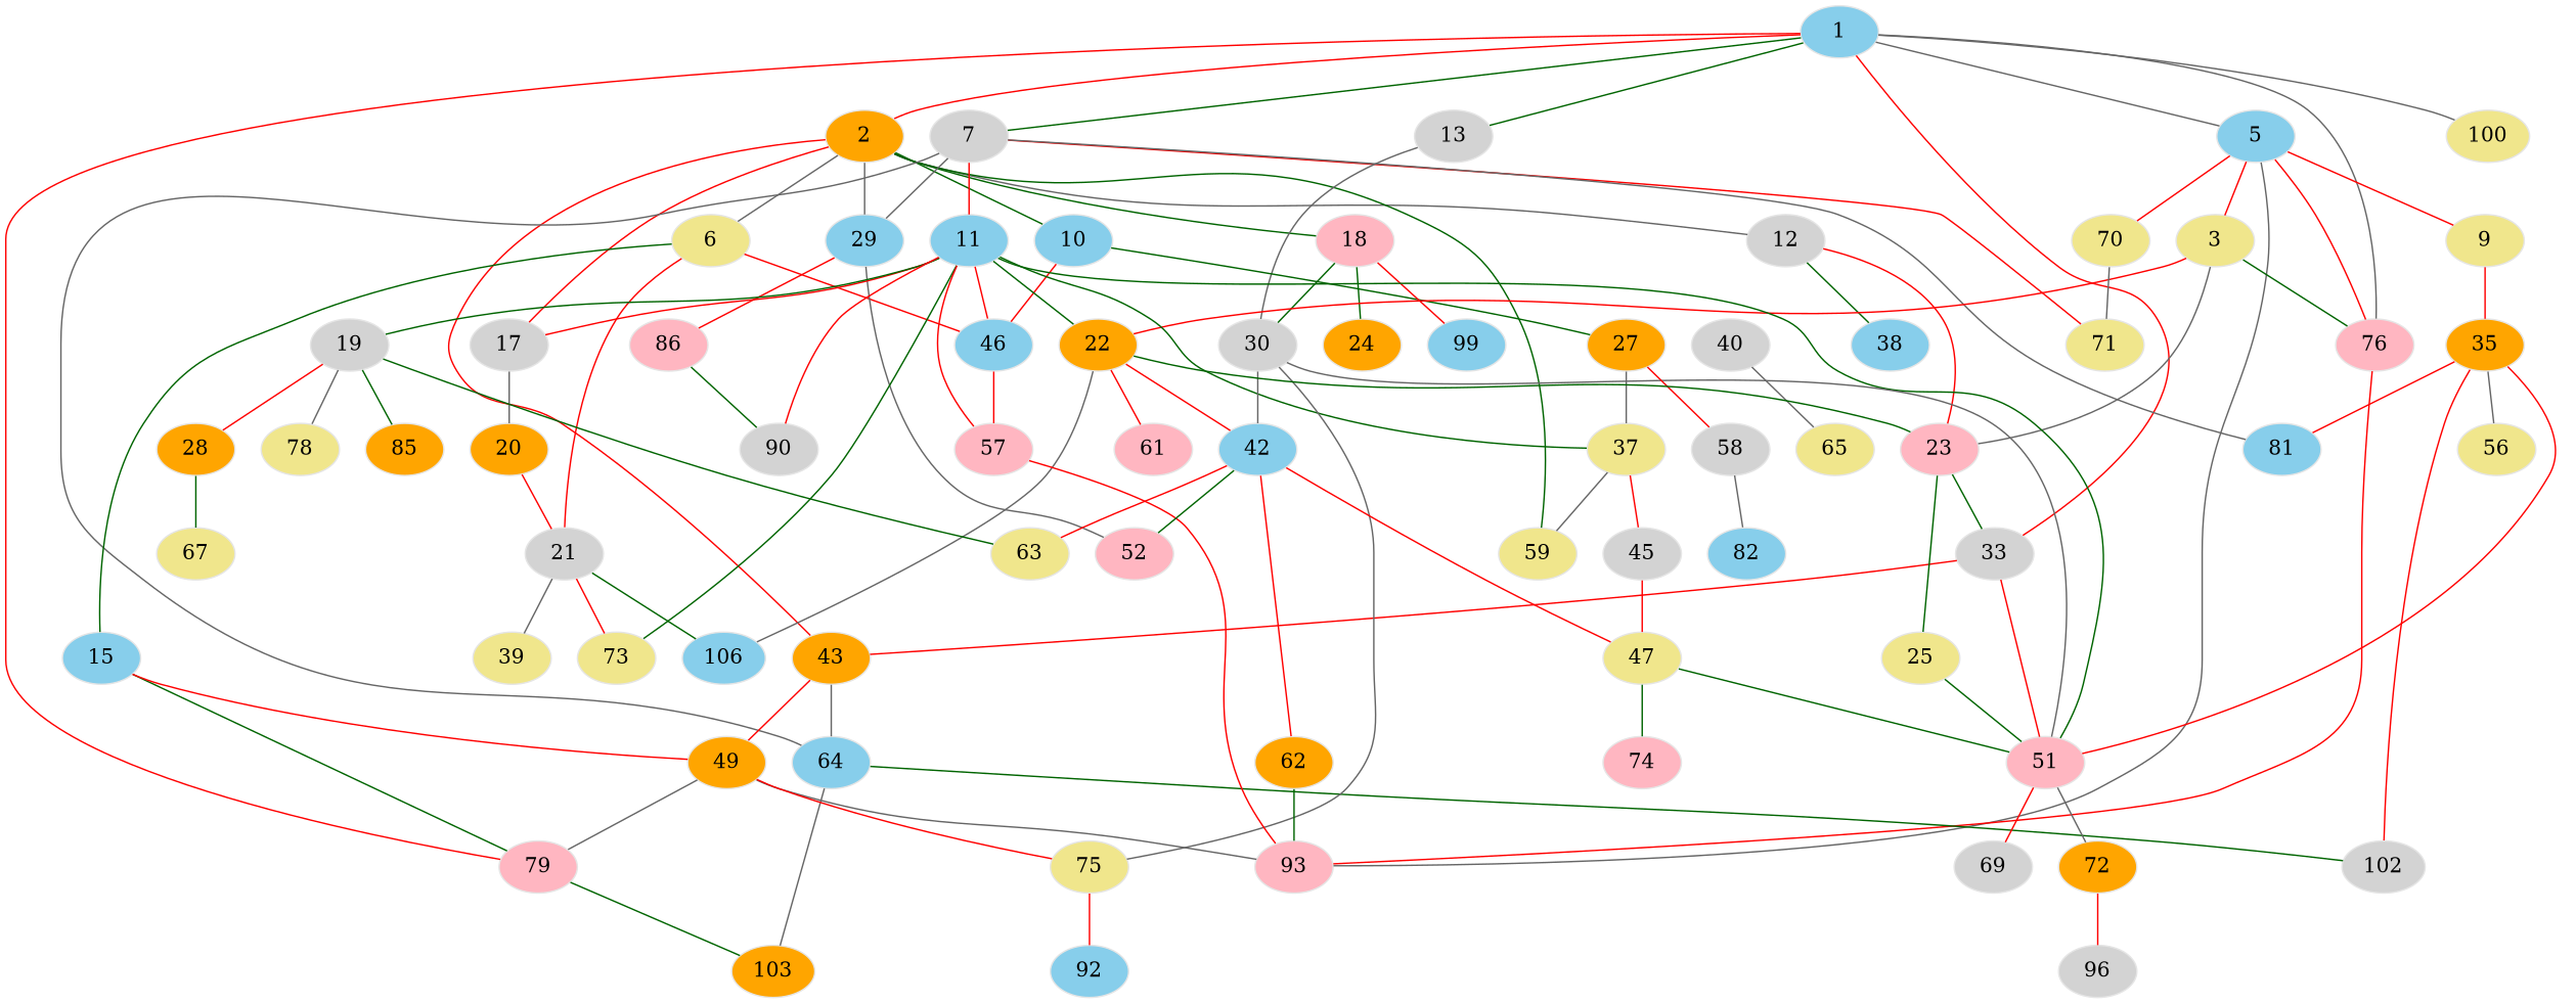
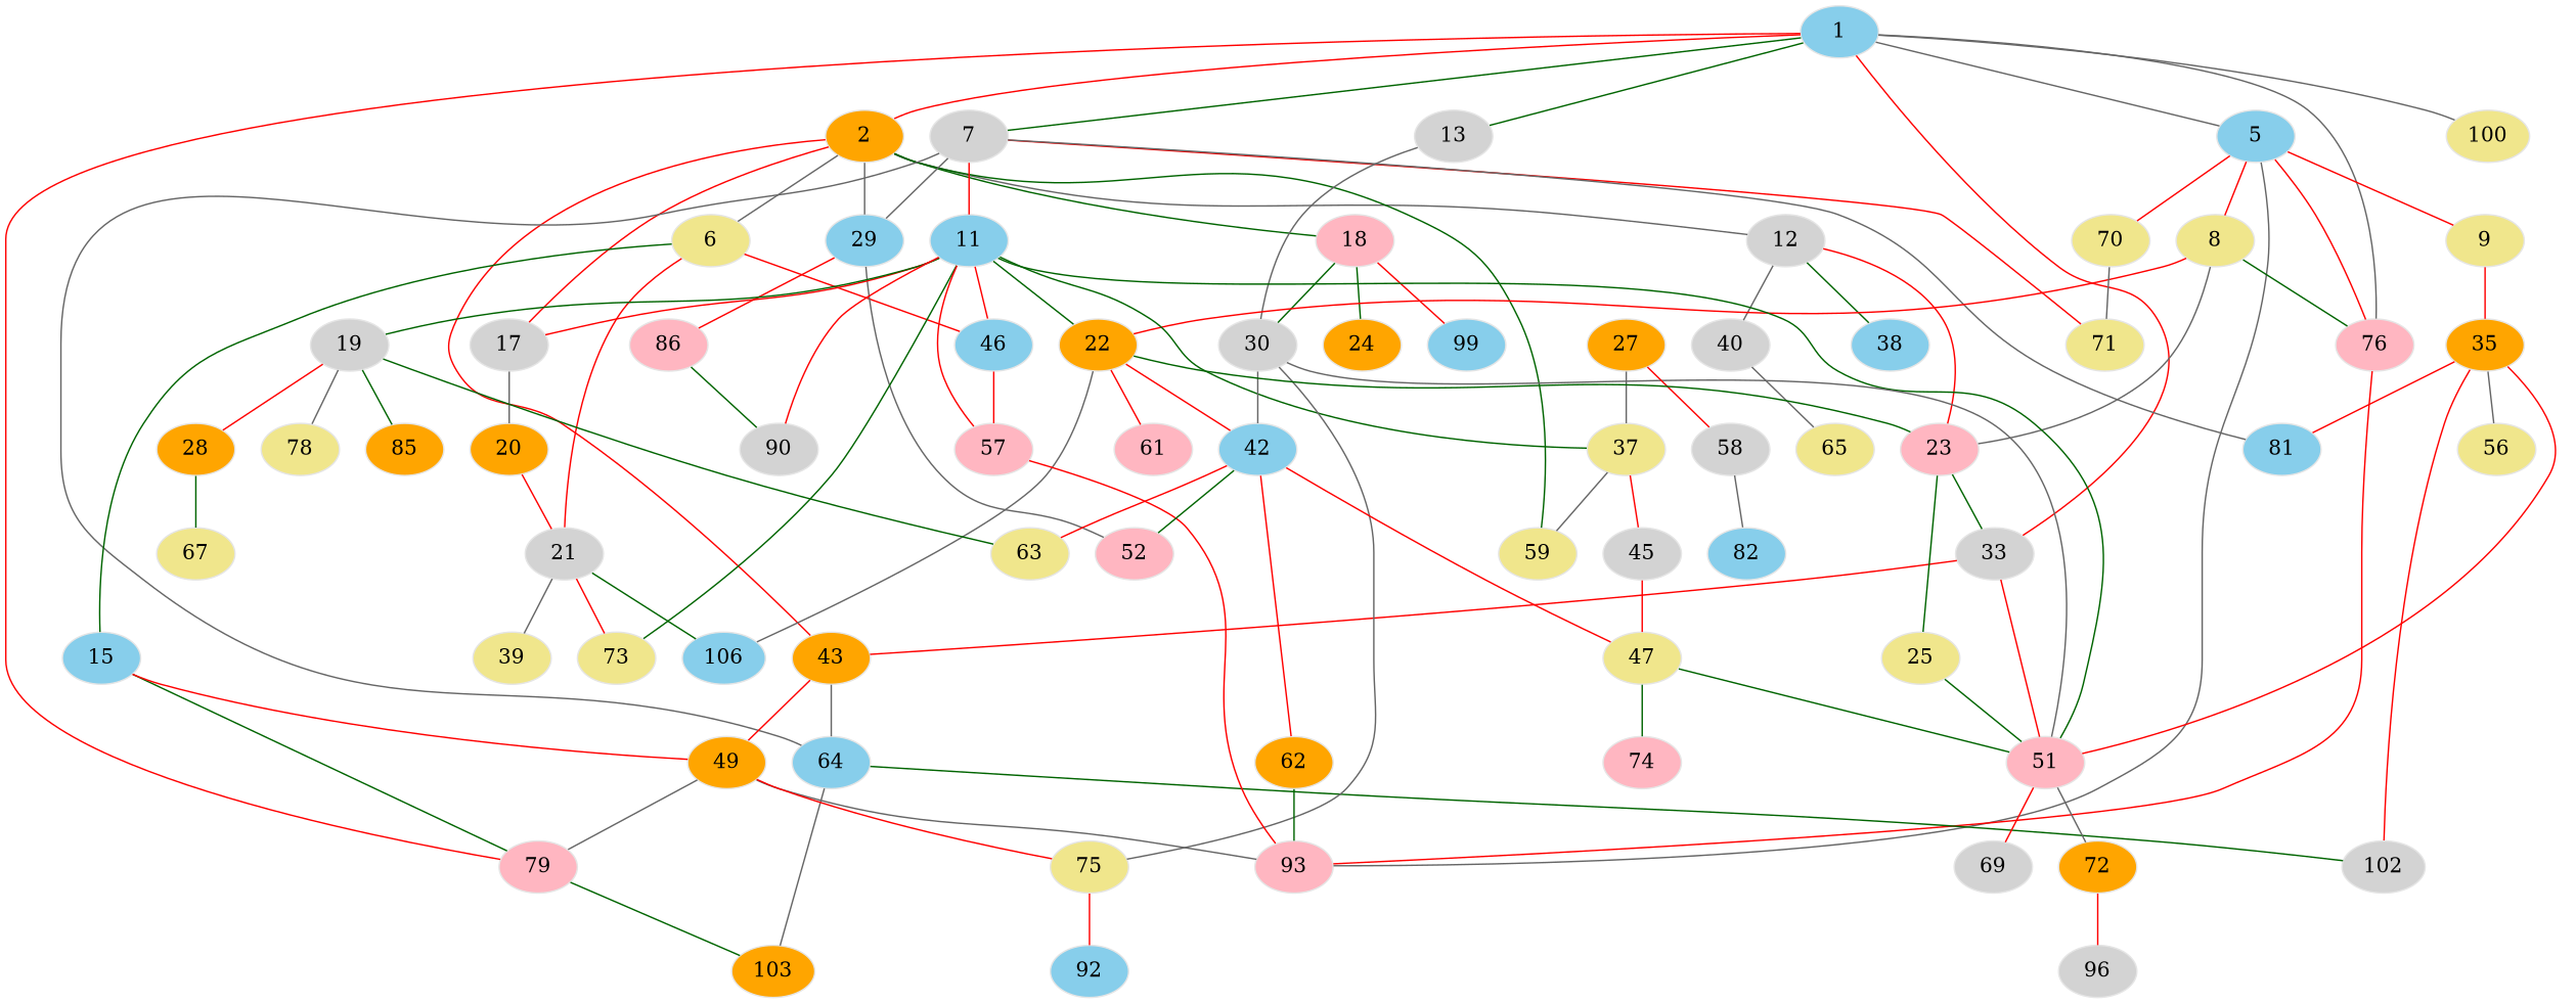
  graph {
    node [color=gray90 fillcolor=khaki style=filled]
    edge [color=red]
    1 [fillcolor=skyblue super="+4"]
    2 [fillcolor=orange super="+3"]
    5 [fillcolor=skyblue super="+44"]
    7 [fillcolor=lightgrey super="+14"]
    13 [fillcolor=lightgrey]
    33 [fillcolor=lightgrey super="+91"]
    76 [fillcolor=lightpink super="+104"]
    79 [fillcolor=lightpink super="+83"]
    100
    6
-   10 [fillcolor=skyblue]
    12 [fillcolor=lightgrey super="+26"]
    17 [fillcolor=lightgrey]
    18 [fillcolor=lightpink]
    29 [fillcolor=skyblue super="+34"]
    43 [fillcolor=orange]
    59
-   8 [label=3]
+   8
    9
    70
    93 [fillcolor=lightpink super="+108"]
    11 [fillcolor=skyblue super="+16"]
    64 [fillcolor=skyblue super="+68"]
    71 [super="+77"]
    81 [fillcolor=skyblue]
    30 [fillcolor=lightgrey super="+60"]
    51 [fillcolor=lightpink super="+55"]
    103 [fillcolor=orange]
    15 [fillcolor=skyblue super="+32"]
    21 [fillcolor=lightgrey super="+48"]
    46 [fillcolor=skyblue super="+109"]
    27 [fillcolor=orange super="+66"]
    23 [fillcolor=lightpink super="+31"]
    38 [fillcolor=skyblue super="+107"]
    40 [fillcolor=lightgrey super="+50"]
    20 [fillcolor=orange super="+41"]
    24 [fillcolor=orange]
    99 [fillcolor=skyblue]
    52 [fillcolor=lightpink]
    86 [fillcolor=lightpink]
    49 [fillcolor=orange]
    22 [fillcolor=orange super="+94"]
    35 [fillcolor=orange super="+80"]
    73 [super="+105"]
    39
    106 [fillcolor=skyblue]
    57 [fillcolor=lightpink]
    19 [fillcolor=lightgrey super="+87"]
    37 [super="+54"]
    90 [fillcolor=lightgrey]
    102 [fillcolor=lightgrey]
    42 [fillcolor=skyblue super="+98"]
    61 [fillcolor=lightpink]
    25
    56
    58 [fillcolor=lightgrey super="+97"]
    28 [fillcolor=orange]
    63
    78
    85 [fillcolor=orange]
    45 [fillcolor=lightgrey super="+101"]
    69 [fillcolor=lightgrey]
    72 [fillcolor=orange super="+84"]
    65
    75 [super="+88"]
    67 [super="+89"]
    47 [super="+53"]
    62 [fillcolor=orange]
    82 [fillcolor=skyblue]
    92 [fillcolor=skyblue]
    74 [fillcolor=lightpink super="+95"]
    96 [fillcolor=lightgrey]
    1 -- 2
    1 -- 5 [color=gray40]
    1 -- 7 [color=darkgreen]
    1 -- 13 [color=darkgreen]
    1 -- 33
    1 -- 76 [color=gray40]
    1 -- 79
    1 -- 100 [color=gray40]
    2 -- 6 [color=gray40]
-   2 -- 10 [color=darkgreen]
    2 -- 12 [color=gray40]
    2 -- 17
    2 -- 18 [color=darkgreen]
    2 -- 29 [color=gray40 weight=2]
    2 -- 43
    2 -- 59 [color=darkgreen]
    5 -- 76
    5 -- 8
    5 -- 9
    5 -- 70
    5 -- 93 [color=gray40]
    7 -- 29 [color=gray40]
    7 -- 11 [weight=2]
    7 -- 64 [color=gray40]
    7 -- 71
    7 -- 81 [color=gray40]
    13 -- 30 [color=gray40]
    33 -- 43
    33 -- 51
    76 -- 93
    79 -- 103 [color=darkgreen]
    6 -- 15 [color=darkgreen]
    6 -- 21
    6 -- 46
-   10 -- 46
-   10 -- 27 [color=darkgreen]
    12 -- 23
    12 -- 38 [color=darkgreen]
+   12 -- 40 [color=gray40]
    17 -- 20 [color=gray40]
    18 -- 30 [color=darkgreen]
    18 -- 24 [color=darkgreen]
    18 -- 99
    29 -- 52 [color=gray40]
    29 -- 86
    43 -- 64 [color=gray40]
    43 -- 49
    8 -- 76 [color=darkgreen]
    8 -- 23 [color=gray40]
    8 -- 22
    9 -- 35
    70 -- 71 [color=gray40]
    11 -- 17
    11 -- 51 [color=darkgreen]
    11 -- 46
    11 -- 22 [color=darkgreen]
    11 -- 73 [color=darkgreen]
    11 -- 57
    11 -- 19 [color=darkgreen]
    11 -- 37 [color=darkgreen]
    11 -- 90
    64 -- 103 [color=gray40]
    64 -- 102 [color=darkgreen]
    30 -- 51 [color=gray40]
    30 -- 42 [color=gray40]
    30 -- 75 [color=gray40]
    51 -- 69
    51 -- 72 [color=gray40]
    15 -- 79 [color=darkgreen]
    15 -- 49
    21 -- 73
    21 -- 39 [color=gray40]
    21 -- 106 [color=darkgreen]
    46 -- 57
    27 -- 37 [color=gray40]
    27 -- 58
    23 -- 33 [color=darkgreen]
    23 -- 25 [color=darkgreen]
    40 -- 65 [color=gray40]
    20 -- 21
    86 -- 90 [color=darkgreen]
    49 -- 79 [color=gray40]
    49 -- 93 [color=gray40]
    49 -- 75
    22 -- 23 [color=darkgreen]
    22 -- 106 [color=gray40]
    22 -- 42
    22 -- 61
    35 -- 81
    35 -- 51
    35 -- 102
    35 -- 56 [color=gray40]
    57 -- 93
    19 -- 28
    19 -- 63 [color=darkgreen]
    19 -- 78 [color=gray40]
    19 -- 85 [color=darkgreen]
    37 -- 59 [color=gray40]
    37 -- 45
    42 -- 52 [color=darkgreen]
    42 -- 63
    42 -- 47
    42 -- 62
    25 -- 51 [color=darkgreen]
    58 -- 82 [color=gray40]
    28 -- 67 [color=darkgreen]
    45 -- 47
    72 -- 96
    75 -- 92
    47 -- 51 [color=darkgreen]
    47 -- 74 [color=darkgreen]
    62 -- 93 [color=darkgreen]
  }
